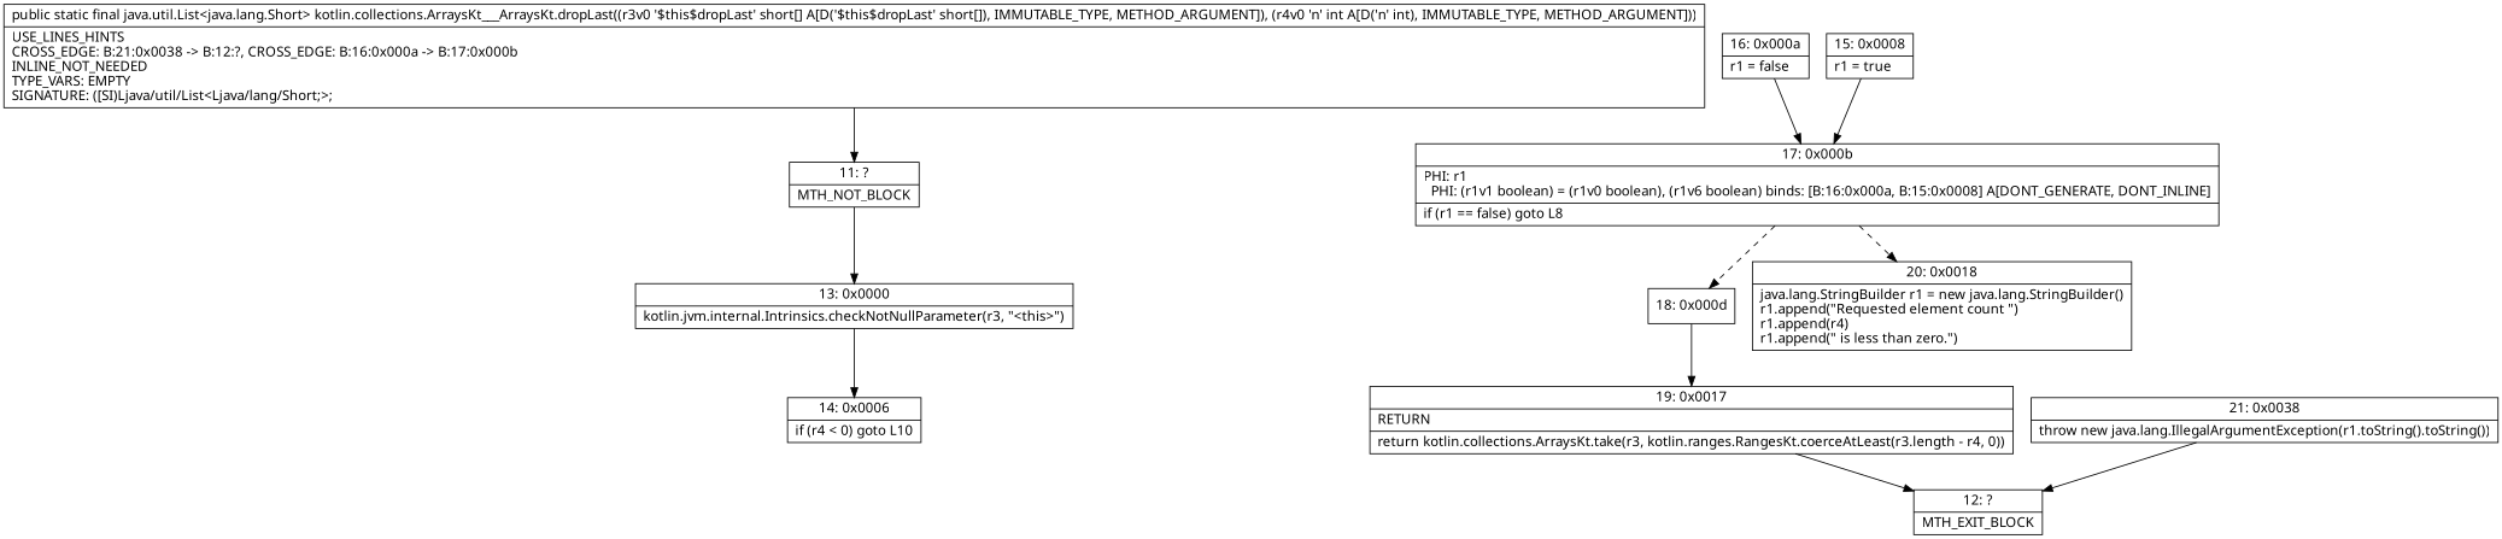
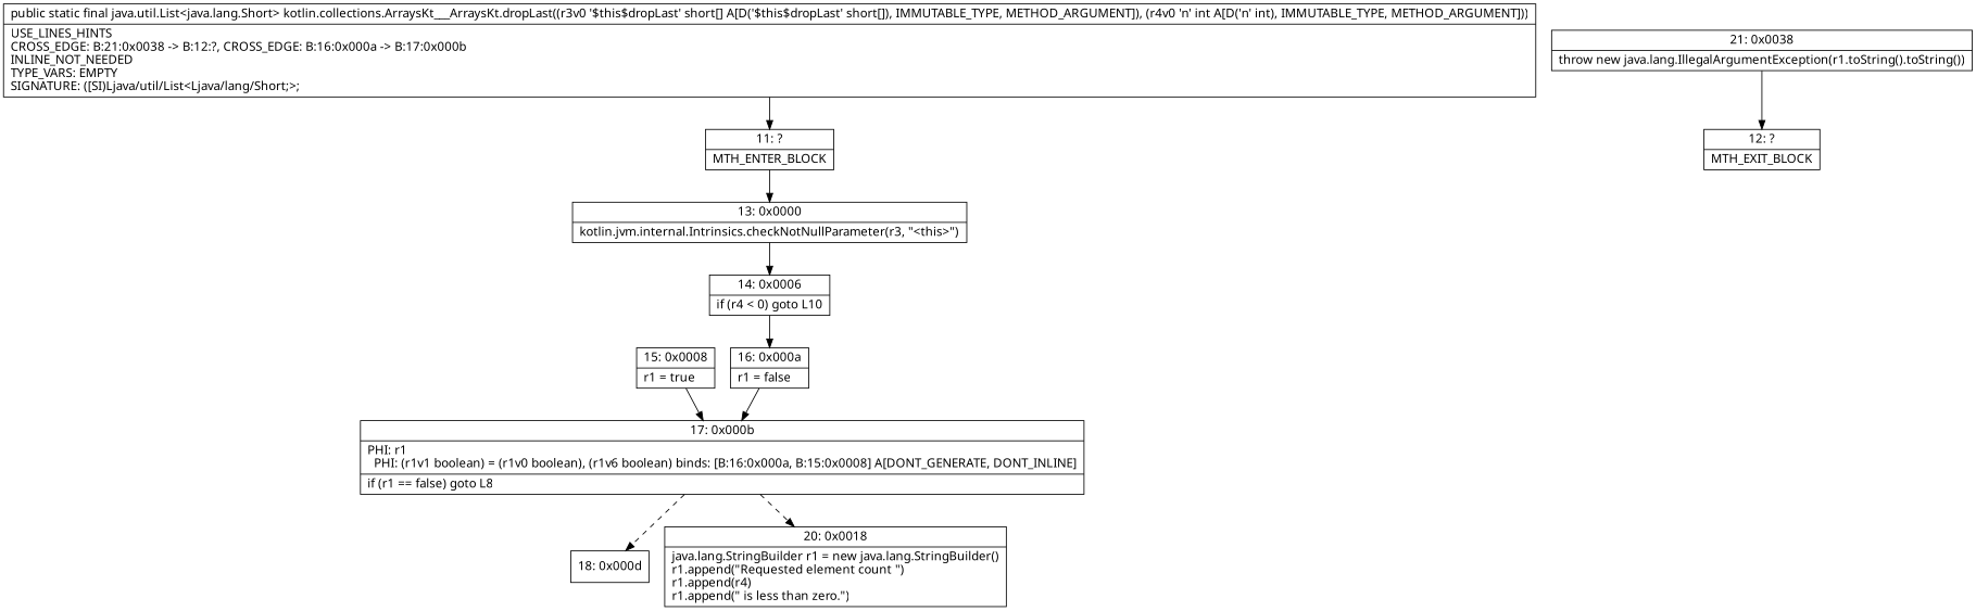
  digraph {
    fontname="Noto Sans"
    node [fontname="Noto Sans" shape=record]
    edge [fontname="Noto Sans"]
-   n1 [label="{11\:\ ?|MTH_NOT_BLOCK\l}"]
+   n1 [label="{11\:\ ?|MTH_ENTER_BLOCK\l}"]
    n2 [label="{13\:\ 0x0000|kotlin.jvm.internal.Intrinsics.checkNotNullParameter(r3, \"\<this\>\")\l}"]
    n3 [label="{14\:\ 0x0006|if (r4 \< 0) goto L10\l}"]
    n4 [label="{16\:\ 0x000a|r1 = false\l}"]
    n5 [label="{15\:\ 0x0008|r1 = true\l}"]
    n6 [label="{17\:\ 0x000b|PHI: r1 \l  PHI: (r1v1 boolean) = (r1v0 boolean), (r1v6 boolean) binds: [B:16:0x000a, B:15:0x0008] A[DONT_GENERATE, DONT_INLINE]\l|if (r1 == false) goto L8\l}"]
    n7 [label="{18\:\ 0x000d}"]
    n8 [label="{20\:\ 0x0018|java.lang.StringBuilder r1 = new java.lang.StringBuilder()\lr1.append(\"Requested element count \")\lr1.append(r4)\lr1.append(\" is less than zero.\")\l}"]
-   n9 [label="{19\:\ 0x0017|RETURN\l|return kotlin.collections.ArraysKt.take(r3, kotlin.ranges.RangesKt.coerceAtLeast(r3.length \- r4, 0))\l}"]
    n10 [label="{12\:\ ?|MTH_EXIT_BLOCK\l}"]
    n11 [label="{21\:\ 0x0038|throw new java.lang.IllegalArgumentException(r1.toString().toString())\l}"]
    n12 [label="{public static final java.util.List\<java.lang.Short\> kotlin.collections.ArraysKt___ArraysKt.dropLast((r3v0 '$this$dropLast' short[] A[D('$this$dropLast' short[]), IMMUTABLE_TYPE, METHOD_ARGUMENT]), (r4v0 'n' int A[D('n' int), IMMUTABLE_TYPE, METHOD_ARGUMENT]))  | USE_LINES_HINTS\lCROSS_EDGE: B:21:0x0038 \-\> B:12:?, CROSS_EDGE: B:16:0x000a \-\> B:17:0x000b\lINLINE_NOT_NEEDED\lTYPE_VARS: EMPTY\lSIGNATURE: ([SI)Ljava\/util\/List\<Ljava\/lang\/Short;\>;\l}"]
    n1 -> n2
    n2 -> n3
+   n3 -> n4
    n4 -> n6
    n5 -> n6
    n6 -> n7 [style=dashed]
    n6 -> n8 [style=dashed]
-   n7 -> n9
-   n9 -> n10
    n11 -> n10
    n12 -> n1
  }
